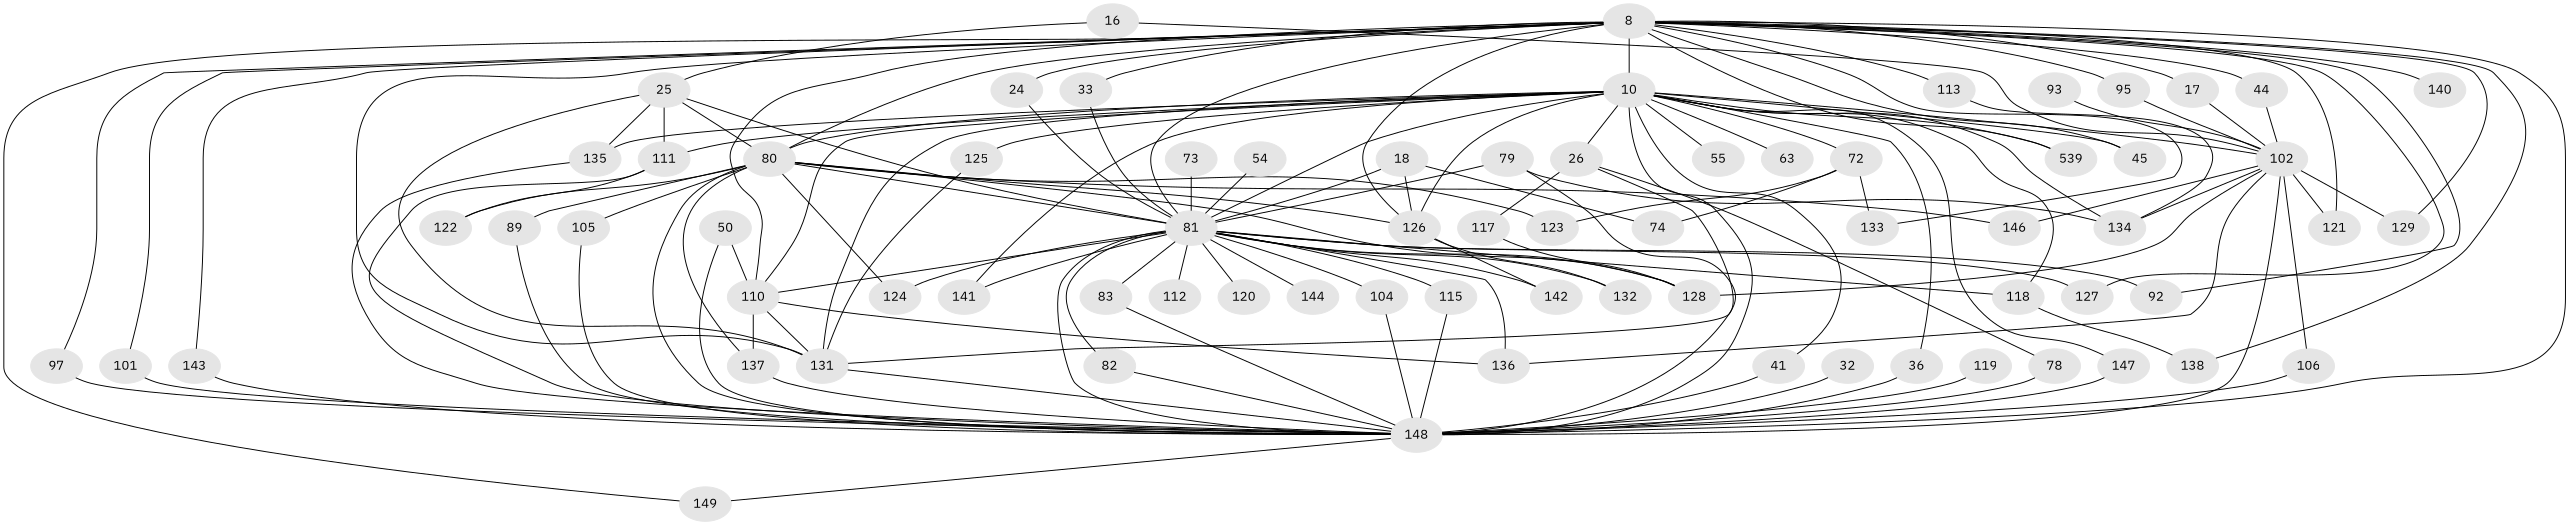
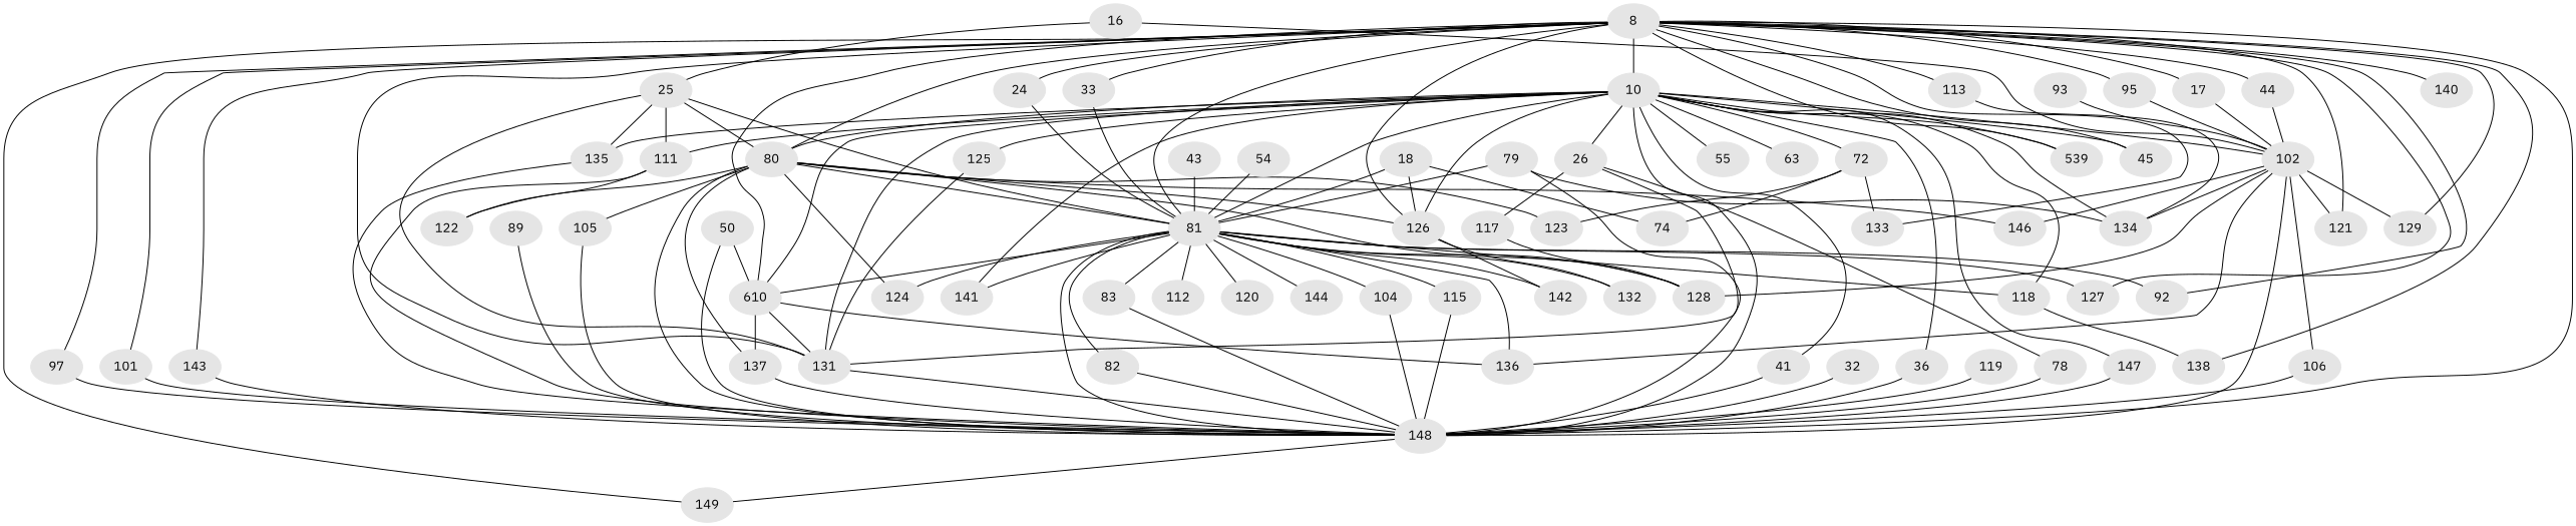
  graph {
    fontname="IBM Plex Sans"
    node [color=gray90 fontname="IBM Plex Sans" style=filled]
    edge [fontname="IBM Plex Sans"]
    8 [super="+7"]
    10 [super="+2"]
    17
    24
    33 [super="+21"]
    44
    45
    80 [super="+5+60"]
    81 [super="+30+71+9"]
    92
    95
    97
    101
-   110 [super="+58+31+65"]
+   110 [super="+58+31+65" label=610]
    113 [super="+47+107"]
    121 [super="+40+35"]
    126 [super="+57+68+116"]
    127
    129
    131 [super="+28+84+66+99"]
    133
    138
    n23 [label=539]
    140
    143
    148 [super="+77+90+91"]
    149
    26
    41
    55
    63
    72
    n33 [label=36]
    102 [super="+20+61+87+85"]
    111 [super="+32+39"]
    118 [super="+36"]
    125 [super="+109"]
    134 [super="+29"]
    135 [super="+94"]
    141
    147
    123
    89
    105
    122
    124
    128 [super="+103+53"]
    137 [super="+130"]
    146
    82
    83
    104
    112
    115 [super="+114"]
    120
    132
    136 [super="+48+108"]
    142
    144
    78
    117
    74
    106
    n64 [label=32]
    25 [super="+13"]
    16
    18
-   43 [label=73]
+   43
    50
    54
    79 [super="+70"]
    93
    119
    8 -- 10 [weight=4]
    8 -- 17
    8 -- 24
    8 -- 33 [weight=2]
    8 -- 44
    8 -- 45
    8 -- 80 [weight=4]
    8 -- 81 [weight=5]
    8 -- 92
    8 -- 95
    8 -- 97
    8 -- 101
    8 -- 110
    8 -- 113 [weight=3]
    8 -- 121 [weight=4]
    8 -- 126 [weight=2]
    8 -- 127
    8 -- 129
    8 -- 131 [weight=5]
    8 -- 133
    8 -- 138
    8 -- n23
    8 -- 140 [weight=2]
    8 -- 143
    8 -- 148 [weight=8]
    8 -- 149
    10 -- 45
    10 -- 80 [weight=4]
    10 -- 81 [weight=5]
    10 -- 110 [weight=4]
    10 -- 126 [weight=4]
    10 -- 131 [weight=2]
    10 -- n23
    10 -- 148 [weight=5]
    10 -- 26 [weight=2]
    10 -- 41
    10 -- 55 [weight=2]
    10 -- 63 [weight=2]
    10 -- 72 [weight=2]
    10 -- n33
    10 -- 102 [weight=9]
    10 -- 111 [weight=2]
    10 -- 118 [weight=2]
    10 -- 125 [weight=2]
    10 -- 134
    10 -- 135
    10 -- 141
    10 -- 147
    17 -- 102
    24 -- 81
    33 -- 81
    44 -- 102
    80 -- 81 [weight=4]
    80 -- 126
    80 -- 148 [weight=8]
    80 -- 123
-   80 -- 89
    80 -- 105
    80 -- 122
    80 -- 124
    80 -- 128
    80 -- 137
    80 -- 146
    81 -- 92
    81 -- 110 [weight=2]
    81 -- 127
    81 -- 148 [weight=4]
    81 -- 118
    81 -- 141
    81 -- 124
    81 -- 128
    81 -- 82
    81 -- 83
    81 -- 104
    81 -- 112
    81 -- 115
    81 -- 120
    81 -- 132
    81 -- 136 [weight=2]
    81 -- 142
    81 -- 144
    95 -- 102
    97 -- 148
    101 -- 148
    110 -- 131
    110 -- 137
    110 -- 136
    113 -- 134
    126 -- 132
    126 -- 142
    131 -- 148 [weight=3]
    143 -- 148
    148 -- 149
    26 -- 131
    26 -- 78
    26 -- 117
    41 -- 148
    72 -- 133
    72 -- 123
    72 -- 74
    n33 -- 148
    102 -- 121
    102 -- 129
    102 -- 148 [weight=5]
    102 -- 134
    102 -- 128 [weight=3]
    102 -- 146
    102 -- 136
    102 -- 106
    111 -- 148 [weight=2]
    111 -- 122
    118 -- 138
    125 -- 131
    135 -- 148
    147 -- 148
    89 -- 148
    105 -- 148
    137 -- 148
    82 -- 148
    83 -- 148
    104 -- 148
    115 -- 148
    78 -- 148
    117 -- 128
    106 -- 148
    n64 -- 148 [weight=2]
    25 -- 80 [weight=3]
    25 -- 81
    25 -- 131
    25 -- 111
    25 -- 135
    16 -- 102
    16 -- 25
    18 -- 81 [weight=2]
    18 -- 126
    18 -- 74
    43 -- 81 [weight=2]
    50 -- 110
    50 -- 148
    54 -- 81
    79 -- 81 [weight=2]
    79 -- 148
    79 -- 134
    93 -- 102 [weight=2]
    119 -- 148 [weight=2]
  }
